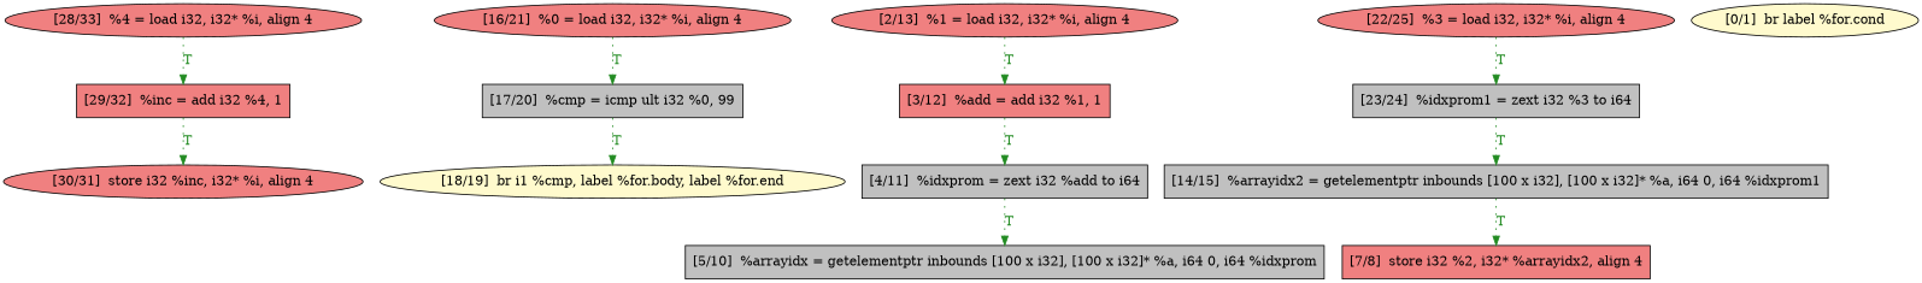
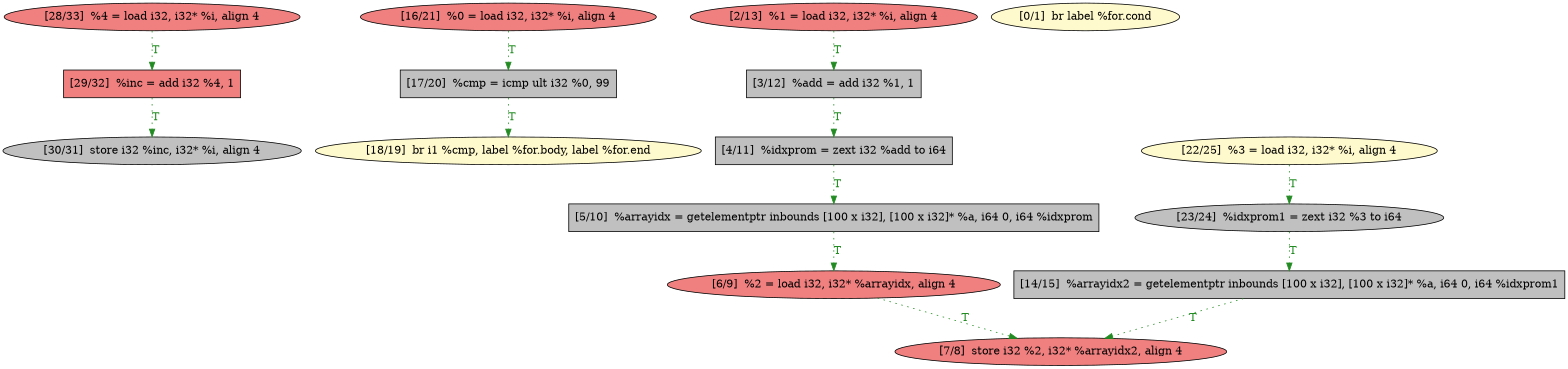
  digraph {
    node [fillcolor=lightcoral shape=ellipse style=filled]
    edge [color=forestgreen fontcolor=forestgreen style=dotted]
    n1 [label="[29/32]  %inc = add i32 %4, 1" shape=rectangle]
-   n2 [label="[30/31]  store i32 %inc, i32* %i, align 4"]
+   n2 [fillcolor=grey label="[30/31]  store i32 %inc, i32* %i, align 4"]
    n3 [label="[16/21]  %0 = load i32, i32* %i, align 4"]
    n4 [fillcolor=grey label="[17/20]  %cmp = icmp ult i32 %0, 99" shape=rectangle]
    n5 [fillcolor=lemonchiffon label="[18/19]  br i1 %cmp, label %for.body, label %for.end"]
    n6 [label="[2/13]  %1 = load i32, i32* %i, align 4"]
-   n7 [label="[3/12]  %add = add i32 %1, 1" shape=rectangle]
+   n7 [fillcolor=grey label="[3/12]  %add = add i32 %1, 1" shape=rectangle]
    n8 [fillcolor=grey label="[4/11]  %idxprom = zext i32 %add to i64" shape=rectangle]
-   n9 [label="[22/25]  %3 = load i32, i32* %i, align 4"]
-   n10 [fillcolor=grey label="[23/24]  %idxprom1 = zext i32 %3 to i64" shape=rectangle]
+   n9 [fillcolor=lemonchiffon label="[22/25]  %3 = load i32, i32* %i, align 4"]
+   n10 [fillcolor=grey label="[23/24]  %idxprom1 = zext i32 %3 to i64"]
    n11 [fillcolor=grey label="[14/15]  %arrayidx2 = getelementptr inbounds [100 x i32], [100 x i32]* %a, i64 0, i64 %idxprom1" shape=rectangle]
-   n12 [label="[7/8]  store i32 %2, i32* %arrayidx2, align 4" shape=box]
+   n12 [label="[7/8]  store i32 %2, i32* %arrayidx2, align 4"]
    n13 [fillcolor=lemonchiffon label="[0/1]  br label %for.cond"]
+   n14 [label="[6/9]  %2 = load i32, i32* %arrayidx, align 4"]
    n15 [fillcolor=grey label="[5/10]  %arrayidx = getelementptr inbounds [100 x i32], [100 x i32]* %a, i64 0, i64 %idxprom" shape=rectangle]
    n16 [label="[28/33]  %4 = load i32, i32* %i, align 4"]
    n1 -> n2 [label=T]
    n3 -> n4 [label=T]
    n4 -> n5 [label=T]
    n6 -> n7 [label=T]
    n7 -> n8 [label=T]
    n8 -> n15 [label=T]
    n9 -> n10 [label=T]
    n10 -> n11 [label=T]
    n11 -> n12 [label=T]
+   n14 -> n12 [label=T]
+   n15 -> n14 [label=T]
    n16 -> n1 [label=T]
  }
